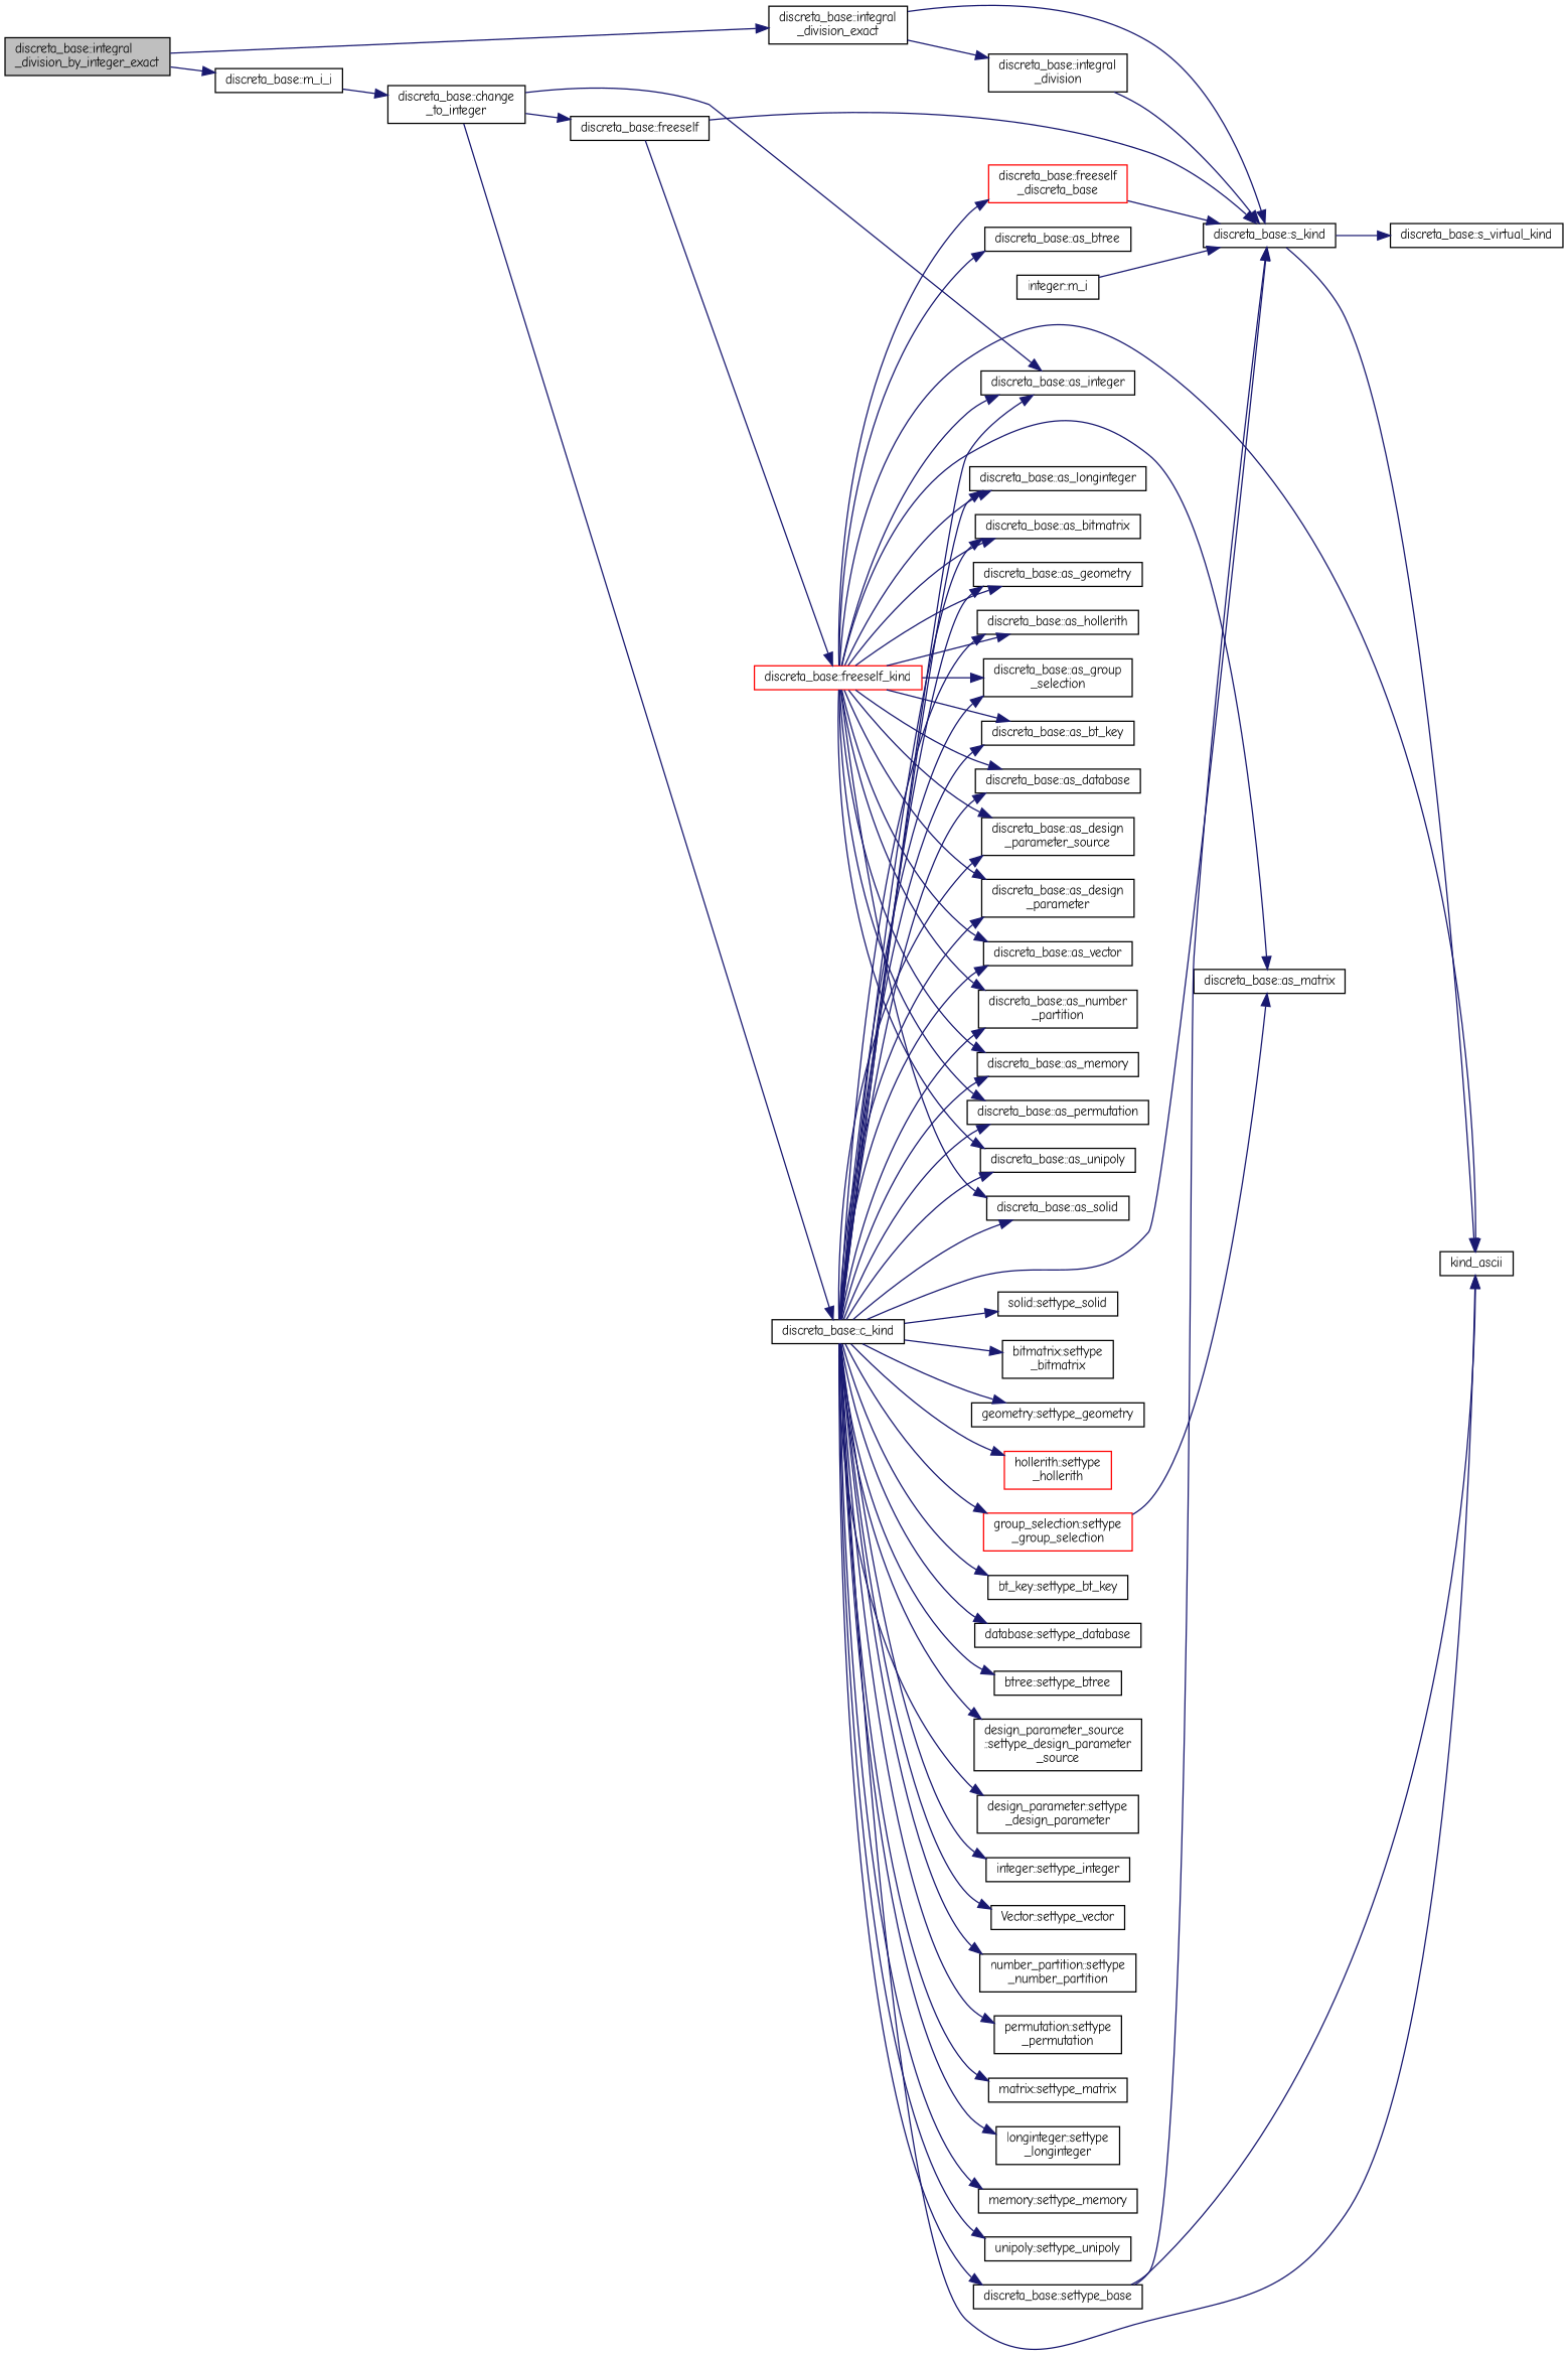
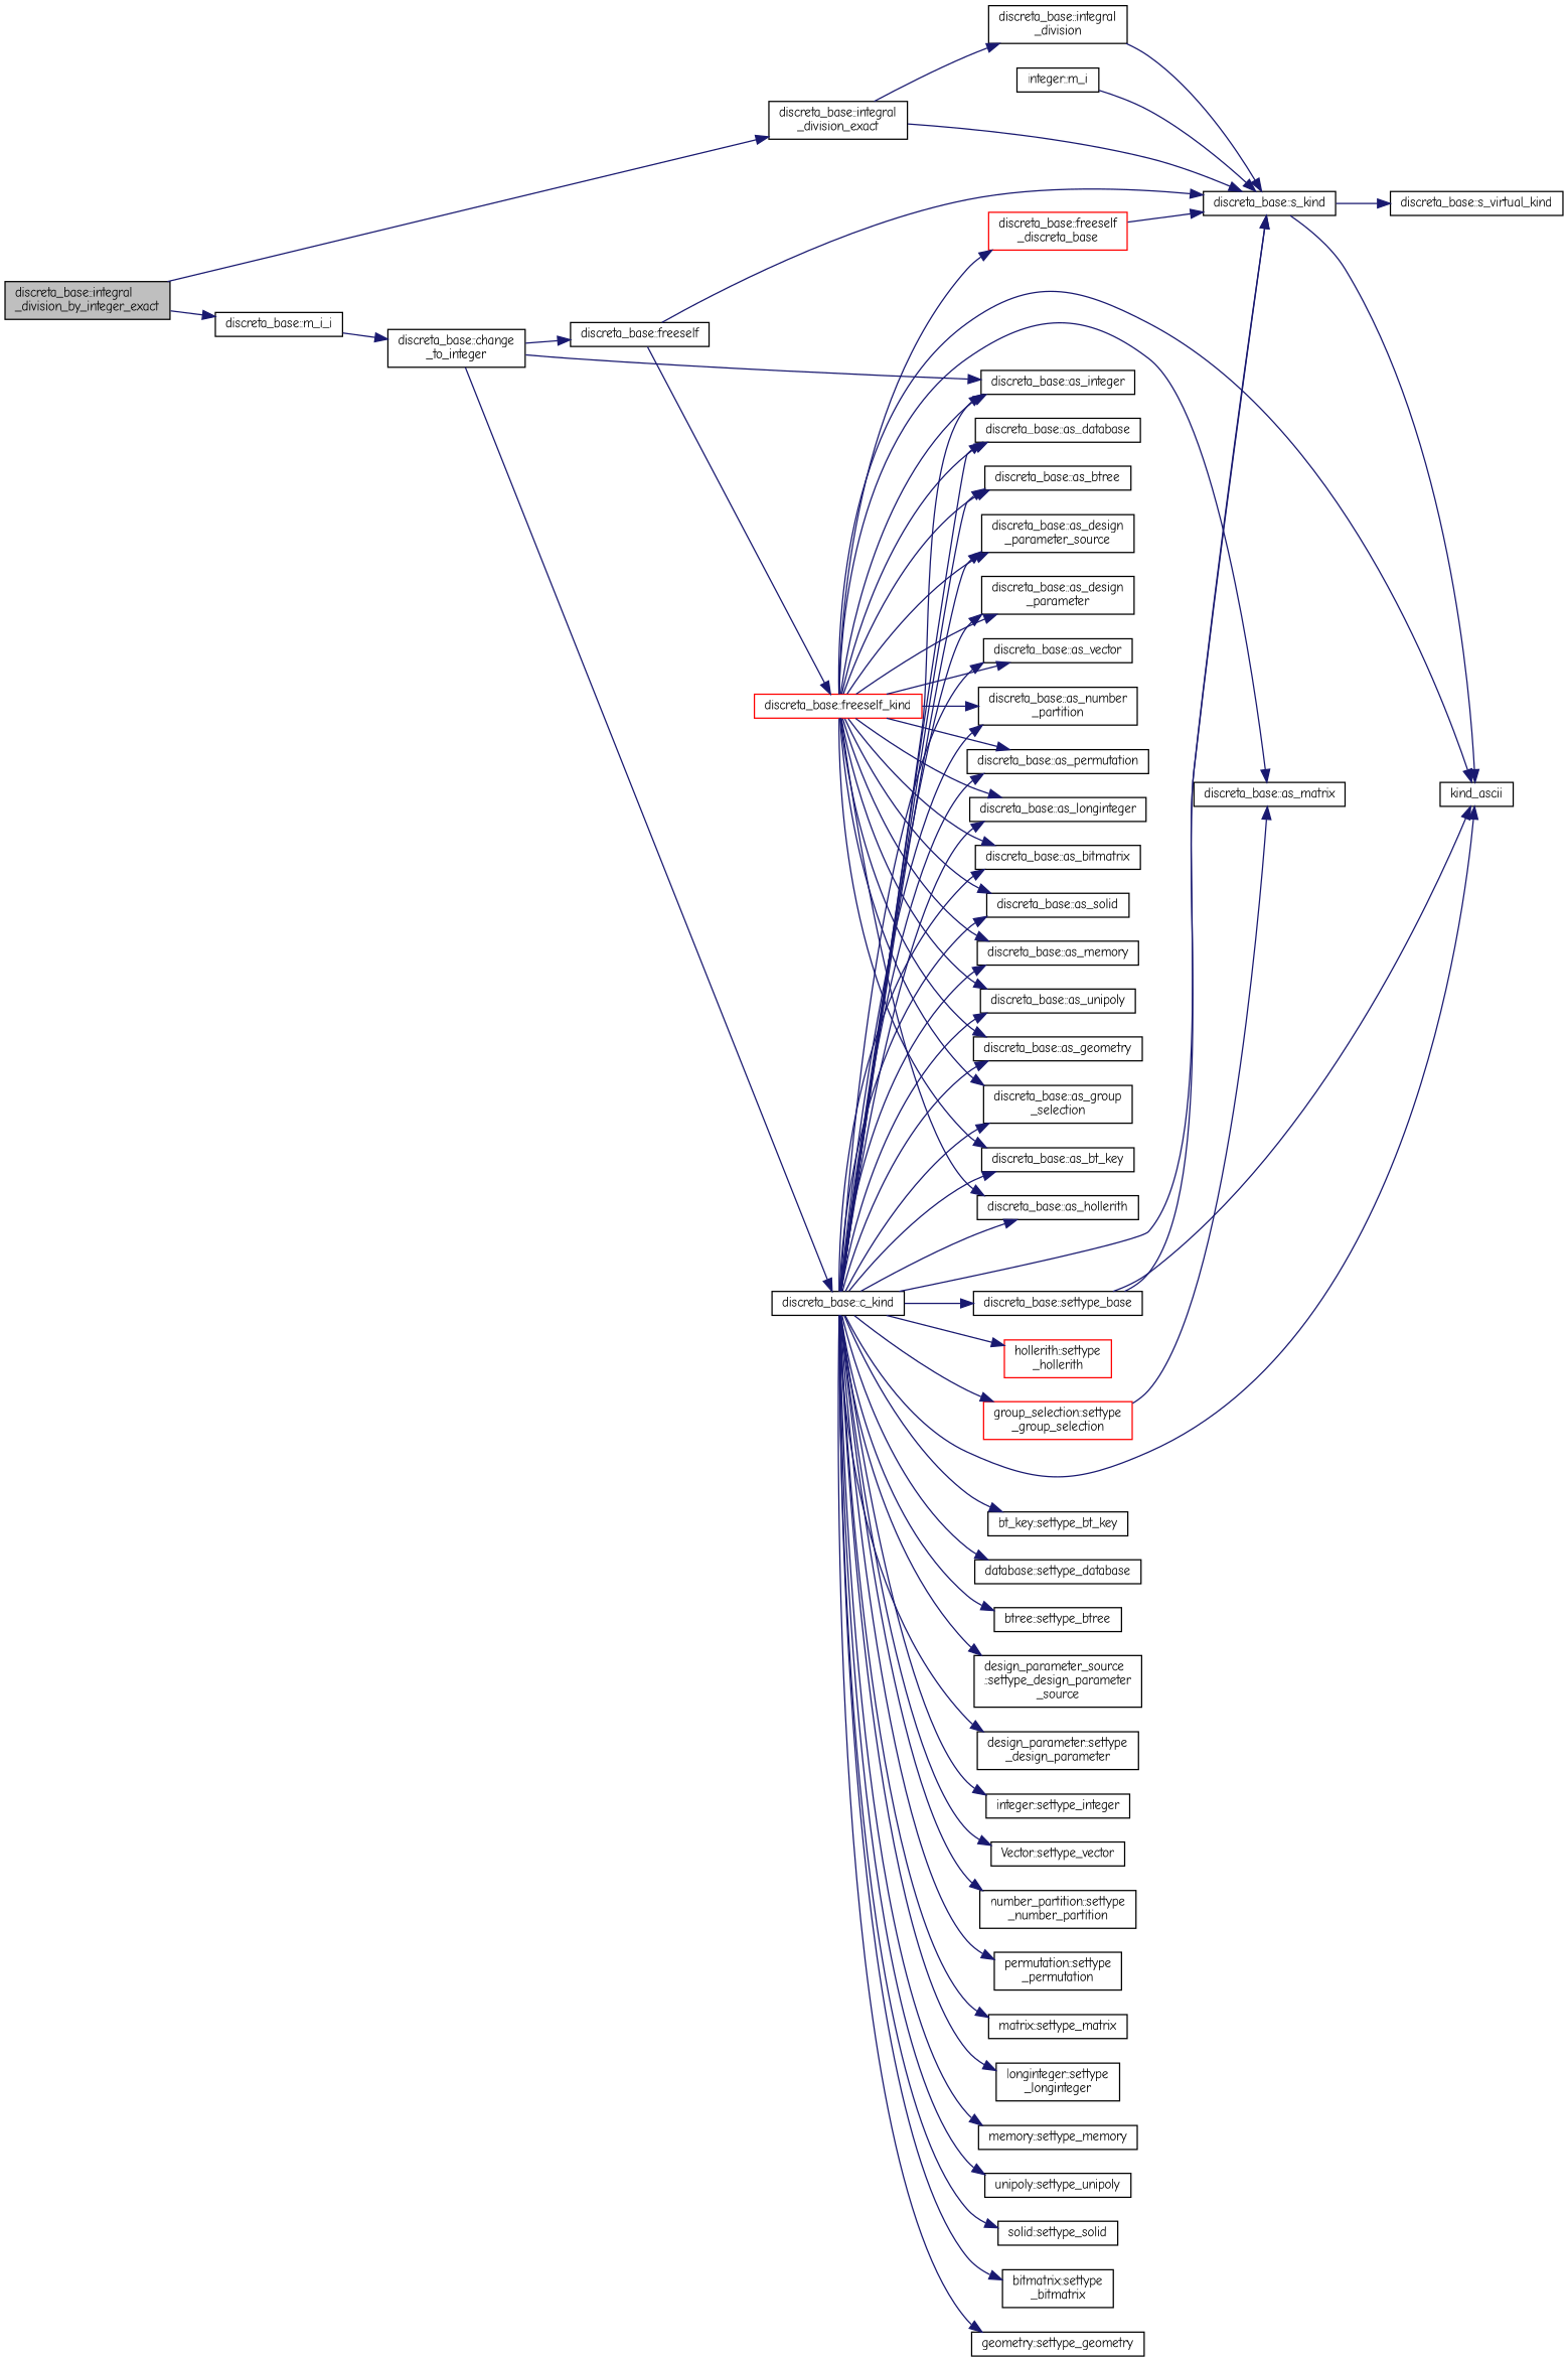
  digraph {
    fontname="Comic Neue"
    rankdir=LR
    node [color=black fillcolor=white fontname="Comic Neue" fontsize=10 shape=record style=filled]
    edge [color=midnightblue fontname="Comic Neue" fontsize=10 labelfontname=Helvetica labelfontsize=10 style=solid]
    n1 [fillcolor=grey75 fontcolor=black height=0.2 label="discreta_base::integral\l_division_by_integer_exact" width=0.4]
    n2 [height=0.2 label="discreta_base::m_i_i" width=0.4]
    n3 [height=0.2 label="discreta_base::integral\l_division_exact" width=0.4]
    n4 [height=0.2 label="discreta_base::change\l_to_integer" width=0.4]
    n5 [height=0.2 label="discreta_base::s_kind" width=0.4]
    n6 [height=0.2 label="discreta_base::integral\l_division" width=0.4]
    n7 [height=0.2 label="discreta_base::freeself" width=0.4]
    n8 [height=0.2 label="discreta_base::as_integer" width=0.4]
    n9 [height=0.2 label="discreta_base::c_kind" width=0.4]
    n10 [height=0.2 label="integer::m_i" width=0.4]
    n11 [color=red height=0.2 label="discreta_base::freeself_kind" width=0.4]
    n12 [height=0.2 label=kind_ascii width=0.4]
    n13 [height=0.2 label="discreta_base::as_vector" width=0.4]
    n14 [height=0.2 label="discreta_base::as_number\l_partition" width=0.4]
    n15 [height=0.2 label="discreta_base::as_permutation" width=0.4]
    n16 [height=0.2 label="discreta_base::as_longinteger" width=0.4]
    n17 [height=0.2 label="discreta_base::as_memory" width=0.4]
    n18 [height=0.2 label="discreta_base::as_unipoly" width=0.4]
    n19 [height=0.2 label="discreta_base::as_solid" width=0.4]
    n20 [height=0.2 label="discreta_base::as_bitmatrix" width=0.4]
    n21 [height=0.2 label="discreta_base::as_geometry" width=0.4]
    n22 [height=0.2 label="discreta_base::as_hollerith" width=0.4]
    n23 [height=0.2 label="discreta_base::as_group\l_selection" width=0.4]
    n24 [height=0.2 label="discreta_base::as_bt_key" width=0.4]
    n25 [height=0.2 label="discreta_base::as_database" width=0.4]
    n26 [height=0.2 label="discreta_base::as_btree" width=0.4]
    n27 [height=0.2 label="discreta_base::as_design\l_parameter_source" width=0.4]
    n28 [height=0.2 label="discreta_base::as_design\l_parameter" width=0.4]
    n29 [height=0.2 label="discreta_base::settype_base" width=0.4]
    n30 [height=0.2 label="integer::settype_integer" width=0.4]
    n31 [height=0.2 label="Vector::settype_vector" width=0.4]
    n32 [height=0.2 label="number_partition::settype\l_number_partition" width=0.4]
    n33 [height=0.2 label="permutation::settype\l_permutation" width=0.4]
    n34 [height=0.2 label="matrix::settype_matrix" width=0.4]
    n35 [height=0.2 label="longinteger::settype\l_longinteger" width=0.4]
    n36 [height=0.2 label="memory::settype_memory" width=0.4]
    n37 [height=0.2 label="unipoly::settype_unipoly" width=0.4]
    n38 [height=0.2 label="solid::settype_solid" width=0.4]
    n39 [height=0.2 label="bitmatrix::settype\l_bitmatrix" width=0.4]
    n40 [height=0.2 label="geometry::settype_geometry" width=0.4]
    n41 [color=red height=0.2 label="hollerith::settype\l_hollerith" width=0.4]
    n42 [color=red height=0.2 label="group_selection::settype\l_group_selection" width=0.4]
    n43 [height=0.2 label="bt_key::settype_bt_key" width=0.4]
    n44 [height=0.2 label="database::settype_database" width=0.4]
    n45 [height=0.2 label="btree::settype_btree" width=0.4]
    n46 [height=0.2 label="design_parameter_source\l::settype_design_parameter\l_source" width=0.4]
    n47 [height=0.2 label="design_parameter::settype\l_design_parameter" width=0.4]
    n48 [color=red height=0.2 label="discreta_base::freeself\l_discreta_base" width=0.4]
    n49 [height=0.2 label="discreta_base::as_matrix" width=0.4]
    n50 [height=0.2 label="discreta_base::s_virtual_kind" width=0.4]
    n1 -> n2
    n1 -> n3
    n2 -> n4
    n3 -> n5
    n3 -> n6
    n4 -> n7
    n4 -> n8
    n4 -> n9
    n5 -> n12
    n5 -> n50
    n6 -> n5
    n7 -> n5
    n7 -> n11
    n9 -> n5
    n9 -> n8
    n9 -> n12
    n9 -> n13
    n9 -> n14
    n9 -> n15
    n9 -> n16
    n9 -> n17
    n9 -> n18
    n9 -> n19
    n9 -> n20
    n9 -> n21
    n9 -> n22
    n9 -> n23
    n9 -> n24
    n9 -> n25
+   n9 -> n26
    n9 -> n27
    n9 -> n28
    n9 -> n29
    n9 -> n30
    n9 -> n31
    n9 -> n32
    n9 -> n33
    n9 -> n34
    n9 -> n35
    n9 -> n36
    n9 -> n37
    n9 -> n38
    n9 -> n39
    n9 -> n40
    n9 -> n41
    n9 -> n42
    n9 -> n43
    n9 -> n44
    n9 -> n45
    n9 -> n46
    n9 -> n47
    n10 -> n5
    n11 -> n8
    n11 -> n12
    n11 -> n13
    n11 -> n14
    n11 -> n15
    n11 -> n16
    n11 -> n17
    n11 -> n18
    n11 -> n19
    n11 -> n20
    n11 -> n21
    n11 -> n22
    n11 -> n23
    n11 -> n24
    n11 -> n25
    n11 -> n26
    n11 -> n27
    n11 -> n28
    n11 -> n48
    n11 -> n49
    n29 -> n5
    n29 -> n12
    n42 -> n49
    n48 -> n5
  }
